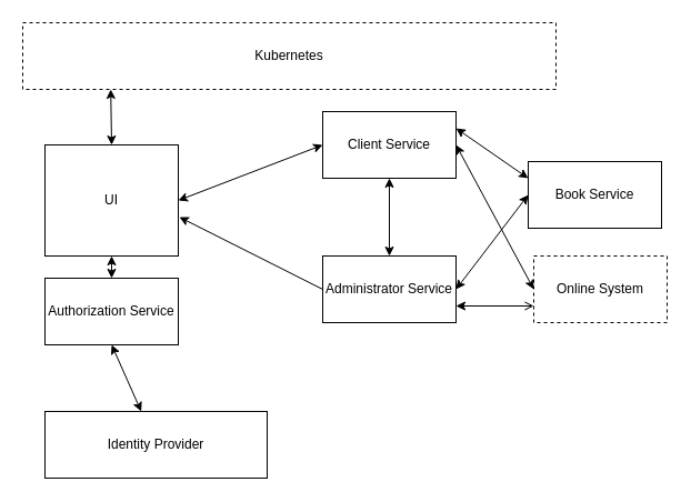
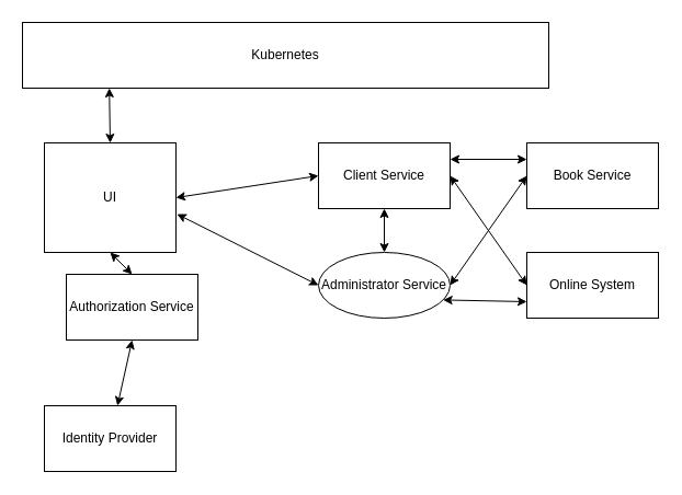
  <mxCell id="0" />
  <mxCell id="1" parent="0" />
- <mxCell id="2" value="Kubernetes" style="rounded=0;whiteSpace=wrap;html=1;dashed=1;" vertex="1" parent="1"><mxGeometry x="20" y="20" width="480" height="60" as="geometry" /></mxCell>
+ <mxCell id="2" value="Kubernetes" style="rounded=0;whiteSpace=wrap;html=1;" vertex="1" parent="1"><mxGeometry x="20" y="20" width="480" height="60" as="geometry" /></mxCell>
  <mxCell id="3" value="UI" style="rounded=0;whiteSpace=wrap;html=1;" vertex="1" parent="1"><mxGeometry x="40" y="130" width="120" height="100" as="geometry" /></mxCell>
- <mxCell id="4" value="Identity Provider" style="rounded=0;whiteSpace=wrap;html=1;" vertex="1" parent="1"><mxGeometry x="40" y="370" width="200" height="60" as="geometry" /></mxCell>
- <mxCell id="5" value="Authorization Service" style="rounded=0;whiteSpace=wrap;html=1;" vertex="1" parent="1"><mxGeometry x="40" y="250" width="120" height="60" as="geometry" /></mxCell>
+ <mxCell id="4" value="Identity Provider" style="rounded=0;whiteSpace=wrap;html=1;" vertex="1" parent="1"><mxGeometry x="40" y="370" width="120" height="60" as="geometry" /></mxCell>
+ <mxCell id="5" value="Authorization Service" style="rounded=0;whiteSpace=wrap;html=1;" vertex="1" parent="1"><mxGeometry x="60" y="250" width="120" height="60" as="geometry" /></mxCell>
  <mxCell id="6" value="" style="endArrow=classic;startArrow=classic;html=1;entryX=0.5;entryY=0;entryDx=0;entryDy=0;exitX=0.5;exitY=1;exitDx=0;exitDy=0;" edge="1" parent="1" source="3" target="5"><mxGeometry width="50" height="50" relative="1" as="geometry"><mxPoint x="-60" y="400" as="sourcePoint" /><mxPoint x="-10" y="350" as="targetPoint" /></mxGeometry></mxCell>
  <mxCell id="7" value="" style="endArrow=classic;startArrow=classic;html=1;exitX=0.5;exitY=1;exitDx=0;exitDy=0;" edge="1" parent="1" source="5" target="4"><mxGeometry width="50" height="50" relative="1" as="geometry"><mxPoint x="310" y="320" as="sourcePoint" /><mxPoint x="360" y="270" as="targetPoint" /></mxGeometry></mxCell>
  <mxCell id="8" value="" style="endArrow=classic;startArrow=classic;html=1;entryX=0.165;entryY=1;entryDx=0;entryDy=0;entryPerimeter=0;exitX=0.5;exitY=0;exitDx=0;exitDy=0;" edge="1" parent="1" source="3" target="2"><mxGeometry width="50" height="50" relative="1" as="geometry"><mxPoint x="-60" y="400" as="sourcePoint" /><mxPoint x="-10" y="350" as="targetPoint" /></mxGeometry></mxCell>
- <mxCell id="9" value="Client Service" style="rounded=0;whiteSpace=wrap;html=1;" vertex="1" parent="1"><mxGeometry x="290" y="100" width="120" height="60" as="geometry" /></mxCell>
- <mxCell id="10" value="Administrator Service" style="rounded=0;whiteSpace=wrap;html=1;" vertex="1" parent="1"><mxGeometry x="290" y="230" width="120" height="60" as="geometry" /></mxCell>
+ <mxCell id="9" value="Client Service" style="rounded=0;whiteSpace=wrap;html=1;" vertex="1" parent="1"><mxGeometry x="290" y="130" width="120" height="60" as="geometry" /></mxCell>
+ <mxCell id="10" value="Administrator Service" style="ellipse;whiteSpace=wrap;html=1;" vertex="1" parent="1"><mxGeometry x="290" y="230" width="120" height="60" as="geometry" /></mxCell>
  <mxCell id="11" value="" style="endArrow=classic;startArrow=classic;html=1;entryX=0;entryY=0.5;entryDx=0;entryDy=0;exitX=1;exitY=0.5;exitDx=0;exitDy=0;" edge="1" parent="1" source="3" target="9"><mxGeometry width="50" height="50" relative="1" as="geometry"><mxPoint x="20" y="500" as="sourcePoint" /><mxPoint x="70" y="450" as="targetPoint" /></mxGeometry></mxCell>
- <mxCell id="12" value="" style="endArrow=none;startArrow=classic;html=1;entryX=0;entryY=0.5;entryDx=0;entryDy=0;exitX=1.008;exitY=0.65;exitDx=0;exitDy=0;exitPerimeter=0;" edge="1" parent="1" source="3" target="10"><mxGeometry width="50" height="50" relative="1" as="geometry"><mxPoint x="200" y="260" as="sourcePoint" /><mxPoint x="250" y="210" as="targetPoint" /></mxGeometry></mxCell>
- <mxCell id="13" value="Book Service" style="rounded=0;whiteSpace=wrap;html=1;" vertex="1" parent="1"><mxGeometry x="475" y="145" width="120" height="60" as="geometry" /></mxCell>
+ <mxCell id="12" value="" style="endArrow=classic;startArrow=classic;html=1;entryX=0;entryY=0.5;entryDx=0;entryDy=0;exitX=1.008;exitY=0.65;exitDx=0;exitDy=0;exitPerimeter=0;" edge="1" parent="1" source="3" target="10"><mxGeometry width="50" height="50" relative="1" as="geometry"><mxPoint x="200" y="260" as="sourcePoint" /><mxPoint x="250" y="210" as="targetPoint" /></mxGeometry></mxCell>
+ <mxCell id="13" value="Book Service" style="rounded=0;whiteSpace=wrap;html=1;" vertex="1" parent="1"><mxGeometry x="480" y="130" width="120" height="60" as="geometry" /></mxCell>
  <mxCell id="14" value="" style="endArrow=classic;startArrow=classic;html=1;entryX=0;entryY=0.25;entryDx=0;entryDy=0;exitX=1;exitY=0.25;exitDx=0;exitDy=0;" edge="1" parent="1" source="9" target="13"><mxGeometry width="50" height="50" relative="1" as="geometry"><mxPoint x="450" y="320" as="sourcePoint" /><mxPoint x="500" y="270" as="targetPoint" /></mxGeometry></mxCell>
  <mxCell id="15" value="" style="endArrow=classic;startArrow=classic;html=1;entryX=0;entryY=0.5;entryDx=0;entryDy=0;exitX=1;exitY=0.5;exitDx=0;exitDy=0;" edge="1" parent="1" source="10" target="13"><mxGeometry width="50" height="50" relative="1" as="geometry"><mxPoint x="430" y="360" as="sourcePoint" /><mxPoint x="480" y="310" as="targetPoint" /></mxGeometry></mxCell>
  <mxCell id="16" value="" style="endArrow=classic;startArrow=classic;html=1;entryX=0.5;entryY=1;entryDx=0;entryDy=0;exitX=0.5;exitY=0;exitDx=0;exitDy=0;" edge="1" parent="1" source="10" target="9"><mxGeometry width="50" height="50" relative="1" as="geometry"><mxPoint x="350" y="220" as="sourcePoint" /><mxPoint x="380" y="300" as="targetPoint" /></mxGeometry></mxCell>
- <mxCell id="17" value="Online System" style="rounded=0;whiteSpace=wrap;html=1;dashed=1;" vertex="1" parent="1"><mxGeometry x="480" y="230" width="120" height="60" as="geometry" /></mxCell>
- <mxCell id="18" value="" style="endArrow=open;startArrow=classic;html=1;entryX=0;entryY=0.75;entryDx=0;entryDy=0;exitX=1;exitY=0.75;exitDx=0;exitDy=0;" edge="1" parent="1" source="10" target="17"><mxGeometry width="50" height="50" relative="1" as="geometry"><mxPoint x="420" y="400" as="sourcePoint" /><mxPoint x="470" y="350" as="targetPoint" /></mxGeometry></mxCell>
+ <mxCell id="17" value="Online System" style="rounded=0;whiteSpace=wrap;html=1;" vertex="1" parent="1"><mxGeometry x="480" y="230" width="120" height="60" as="geometry" /></mxCell>
+ <mxCell id="18" value="" style="endArrow=classic;startArrow=classic;html=1;entryX=0;entryY=0.75;entryDx=0;entryDy=0;exitX=1;exitY=0.75;exitDx=0;exitDy=0;" edge="1" parent="1" source="10" target="17"><mxGeometry width="50" height="50" relative="1" as="geometry"><mxPoint x="420" y="400" as="sourcePoint" /><mxPoint x="470" y="350" as="targetPoint" /></mxGeometry></mxCell>
  <mxCell id="19" value="" style="endArrow=classic;startArrow=classic;html=1;entryX=0;entryY=0.5;entryDx=0;entryDy=0;exitX=1;exitY=0.5;exitDx=0;exitDy=0;" edge="1" parent="1" source="9" target="17"><mxGeometry width="50" height="50" relative="1" as="geometry"><mxPoint x="470" y="400" as="sourcePoint" /><mxPoint x="520" y="350" as="targetPoint" /></mxGeometry></mxCell>
